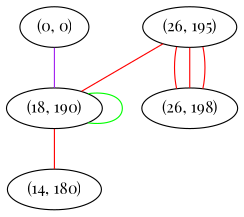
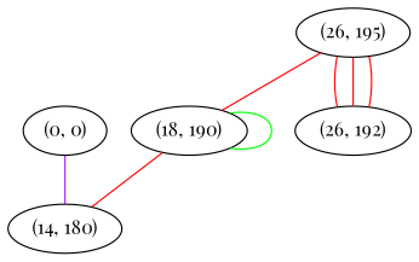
  graph {
    fontname="Playfair Display"
    node [fontname="Playfair Display"]
    edge [color=red fontname="Playfair Display" weight=1]
    n1 [label="(14, 180)"]
    "(0, 0)"
    n3 [label="(26, 195)"]
    "(18, 190)"
-   "(26, 198)"
-   "(0, 0)" -- "(18, 190)" [color=purple weight=4]
+   "(26, 198)" [label="(26, 192)"]
+   "(0, 0)" -- n1 [color=purple weight=4]
    n3 -- "(18, 190)"
    n3 -- "(26, 198)"
    n3 -- "(26, 198)"
    n3 -- "(26, 198)"
    "(18, 190)" -- n1
    "(18, 190)" -- "(18, 190)" [color=green weight=2]
  }
